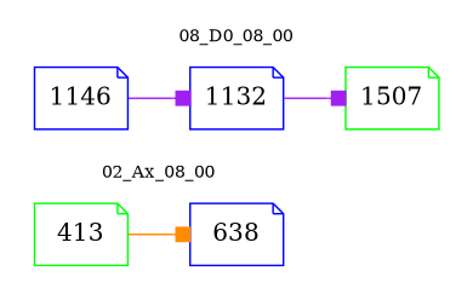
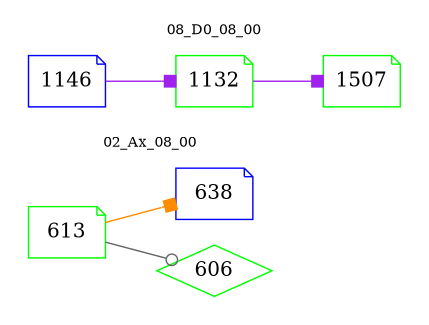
  digraph {
    rankdir=LR
    node [color=green shape=note]
    edge [arrowhead=box color=purple]
-   n1 [label=413]
+   n1 [label=613]
+   n2 [label=606 shape=diamond]
    n3 [color=blue label=638]
-   n4 [color=blue label=1132]
+   n4 [label=1132]
    n5 [label=1507]
    n6 [color=blue label=1146]
    subgraph cluster_1 {
      color=white
      fontsize=10
      label="02_Ax_08_00"
      n1
+     n2
      n3
    }
    subgraph cluster_2 {
      color=white
      fontsize=10
      label="08_D0_08_00"
      n4
      n5
      n6
    }
+   n1 -> n2 [arrowhead=odot color=gray40]
    n1 -> n3 [color=darkorange]
    n4 -> n5
    n6 -> n4
  }
